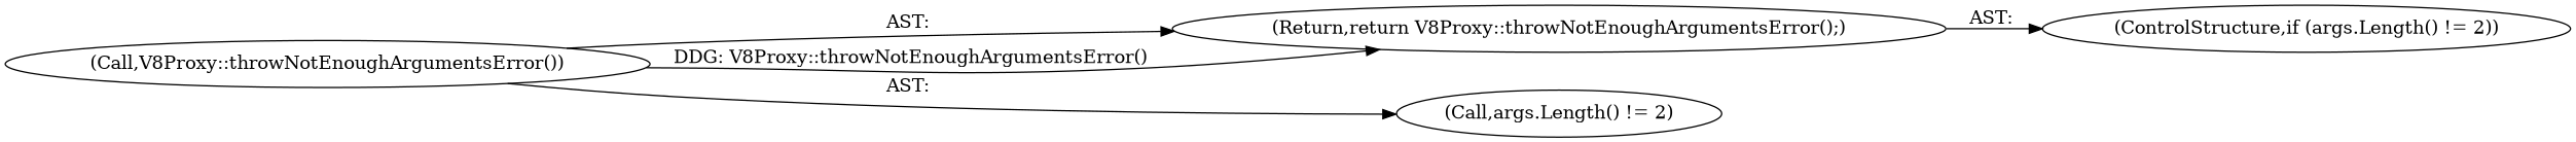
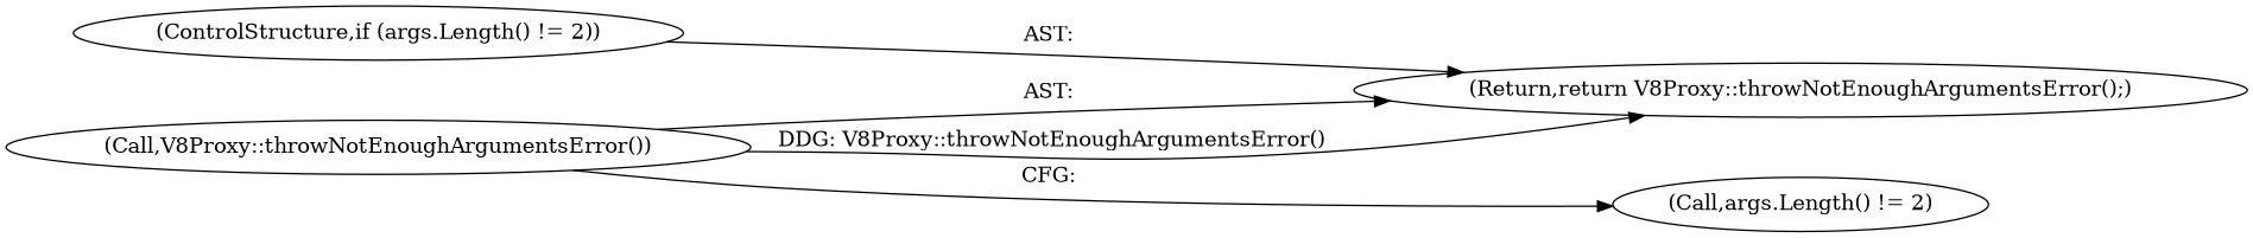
  digraph {
    rankdir=LR
    n1 [label="(Return,return V8Proxy::throwNotEnoughArgumentsError();)"]
    n2 [label="(ControlStructure,if (args.Length() != 2))"]
    n3 [label="(Call,V8Proxy::throwNotEnoughArgumentsError())"]
    n4 [label="(Call,args.Length() != 2)"]
-   n1 -> n2 [label="AST: "]
+   n2 -> n1 [label="AST: "]
    n3 -> n1 [label="AST: "]
    n3 -> n1 [label="DDG: V8Proxy::throwNotEnoughArgumentsError()"]
-   n3 -> n4 [label="AST: "]
+   n3 -> n4 [label="CFG: "]
  }
